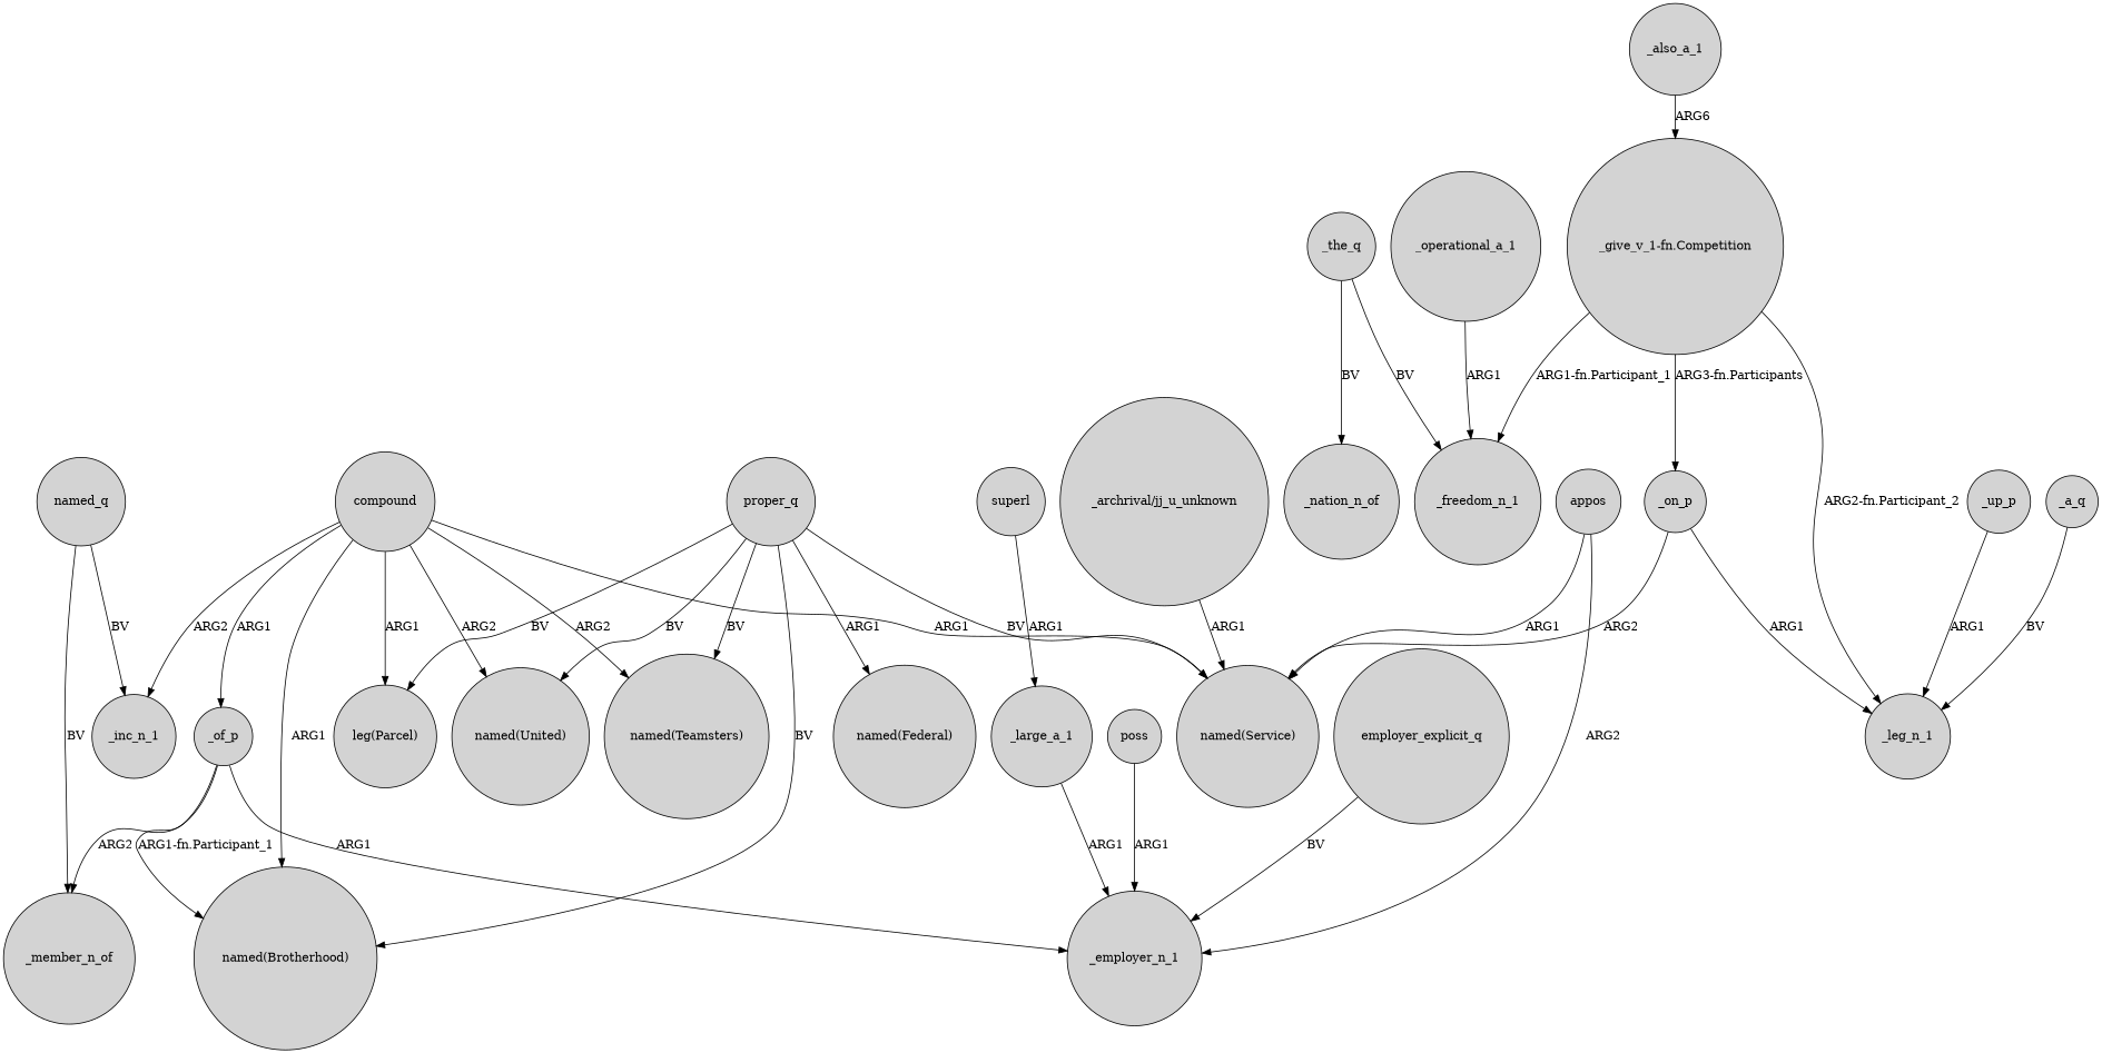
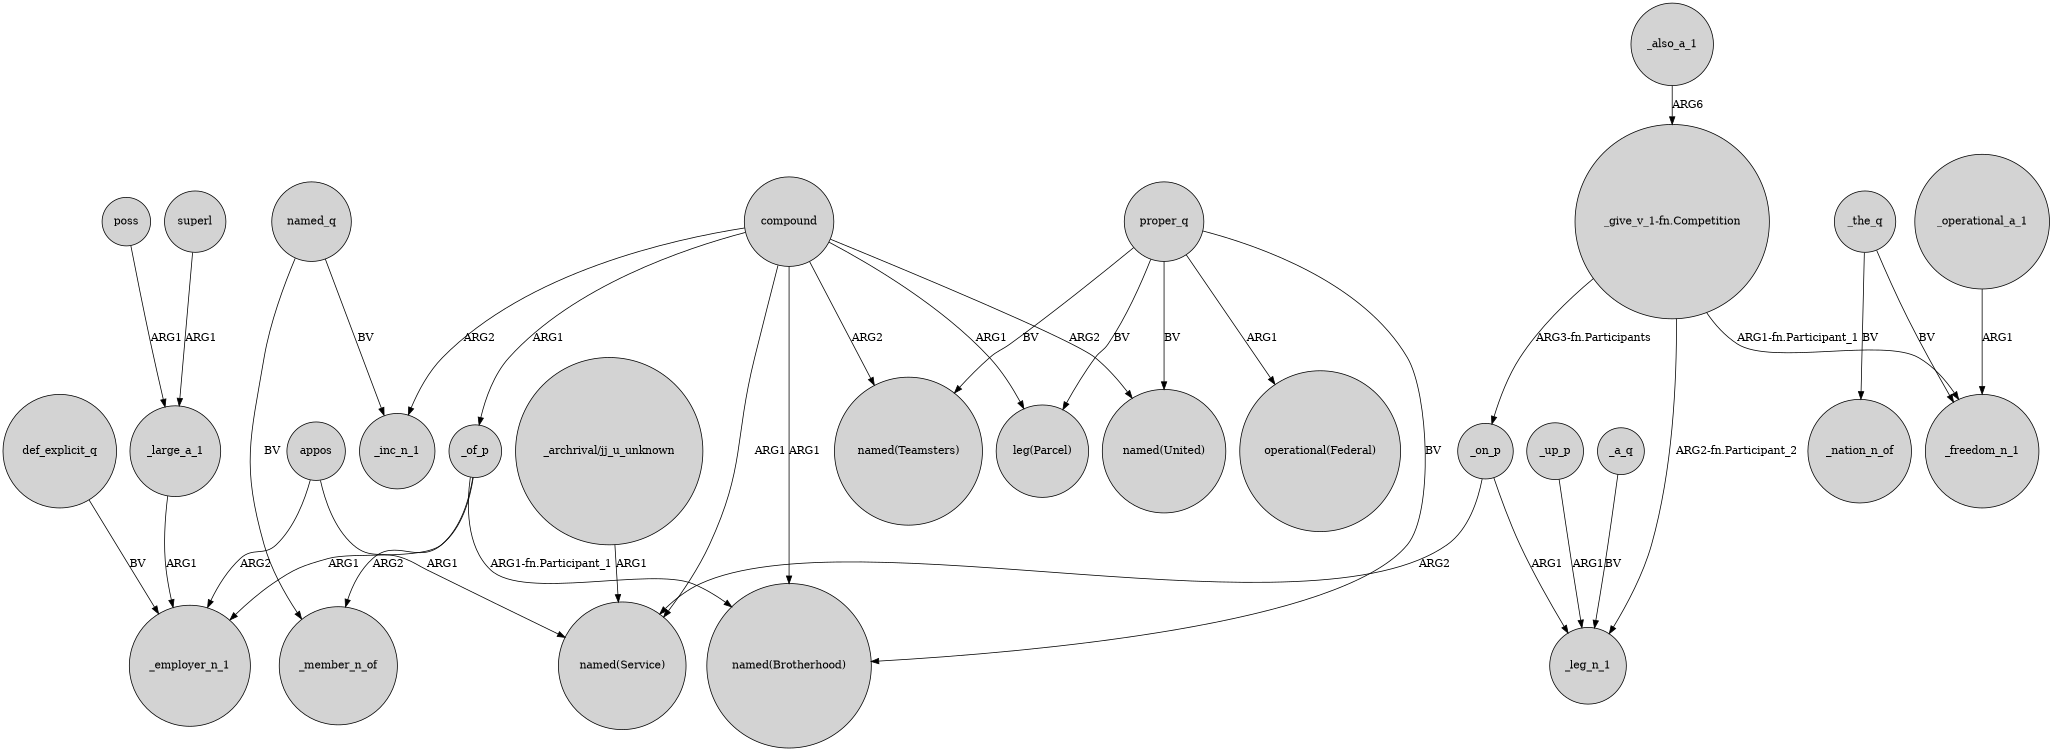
  digraph {
    node [shape=circle style=filled]
    appos
    "named(Service)"
    _employer_n_1
    compound
    "named(Brotherhood)"
    "named(United)"
    n7 [label="leg(Parcel)"]
    "named(Teamsters)"
    _inc_n_1
    _of_p
    _member_n_of
    n12 [label=named_q]
    "_give_v_1-fn.Competition"
    _leg_n_1
    _freedom_n_1
    _on_p
    _the_q
    _nation_n_of
    proper_q
-   "named(Federal)"
+   "named(Federal)" [label="operational(Federal)"]
    _operational_a_1
    _large_a_1
    "_archrival/jj_u_unknown"
    poss
    _also_a_1
    _up_p
    _a_q
-   def_explicit_q [label=employer_explicit_q]
+   def_explicit_q
    superl
    appos -> "named(Service)" [label=ARG1]
    appos -> _employer_n_1 [label=ARG2]
    compound -> "named(Service)" [label=ARG1]
    compound -> "named(Brotherhood)" [label=ARG1]
    compound -> "named(United)" [label=ARG2]
    compound -> n7 [label=ARG1]
    compound -> "named(Teamsters)" [label=ARG2]
    compound -> _inc_n_1 [label=ARG2]
    compound -> _of_p [label=ARG1]
    _of_p -> _employer_n_1 [label=ARG1]
    _of_p -> "named(Brotherhood)" [label="ARG1-fn.Participant_1"]
    _of_p -> _member_n_of [label=ARG2]
    n12 -> _inc_n_1 [label=BV]
    n12 -> _member_n_of [label=BV]
    "_give_v_1-fn.Competition" -> _leg_n_1 [label="ARG2-fn.Participant_2"]
    "_give_v_1-fn.Competition" -> _freedom_n_1 [label="ARG1-fn.Participant_1"]
    "_give_v_1-fn.Competition" -> _on_p [label="ARG3-fn.Participants"]
    _on_p -> "named(Service)" [label=ARG2]
    _on_p -> _leg_n_1 [label=ARG1]
    _the_q -> _freedom_n_1 [label=BV]
    _the_q -> _nation_n_of [label=BV]
-   proper_q -> "named(Service)" [label=BV]
    proper_q -> "named(Brotherhood)" [label=BV]
    proper_q -> "named(United)" [label=BV]
    proper_q -> n7 [label=BV]
    proper_q -> "named(Teamsters)" [label=BV]
    proper_q -> "named(Federal)" [label=ARG1]
    _operational_a_1 -> _freedom_n_1 [label=ARG1]
    _large_a_1 -> _employer_n_1 [label=ARG1]
    "_archrival/jj_u_unknown" -> "named(Service)" [label=ARG1]
-   poss -> _employer_n_1 [label=ARG1]
+   poss -> _large_a_1 [label=ARG1]
    _also_a_1 -> "_give_v_1-fn.Competition" [label=ARG6]
    _up_p -> _leg_n_1 [label=ARG1]
    _a_q -> _leg_n_1 [label=BV]
    def_explicit_q -> _employer_n_1 [label=BV]
    superl -> _large_a_1 [label=ARG1]
  }
